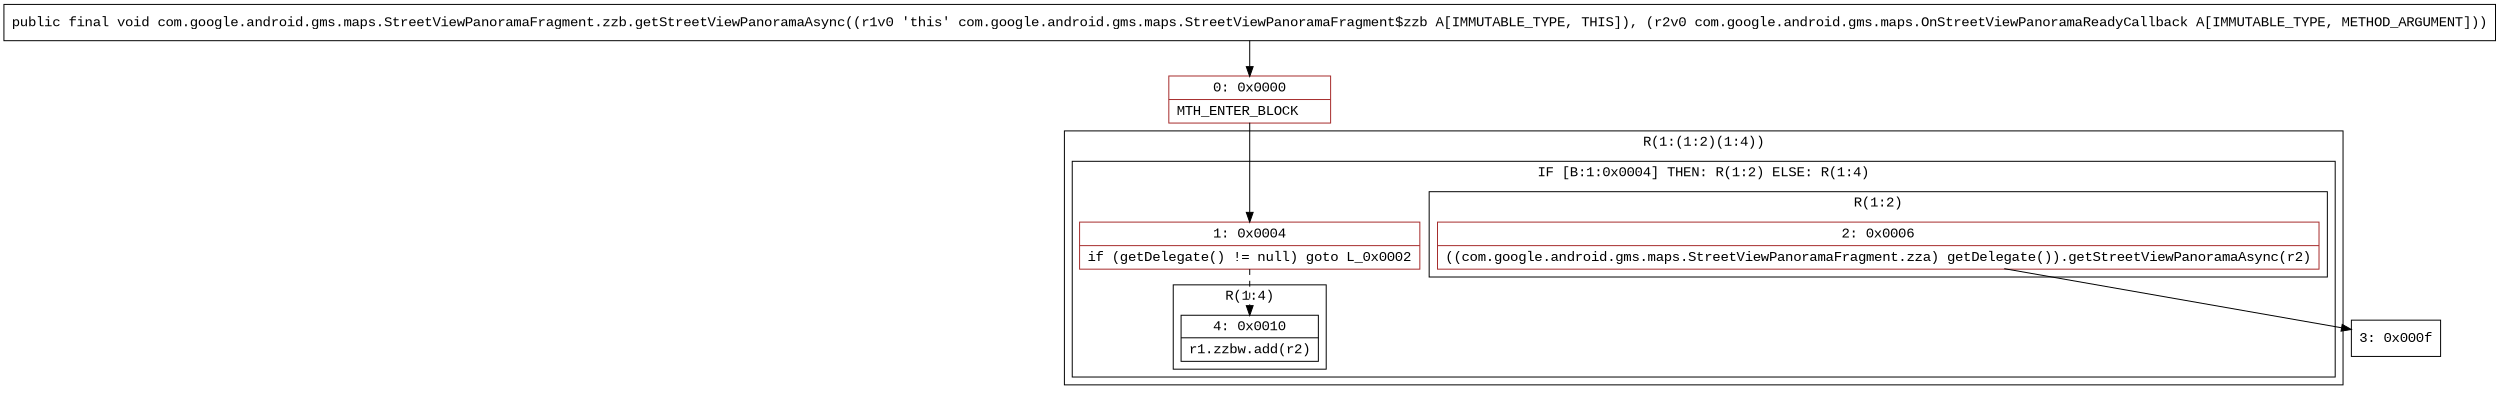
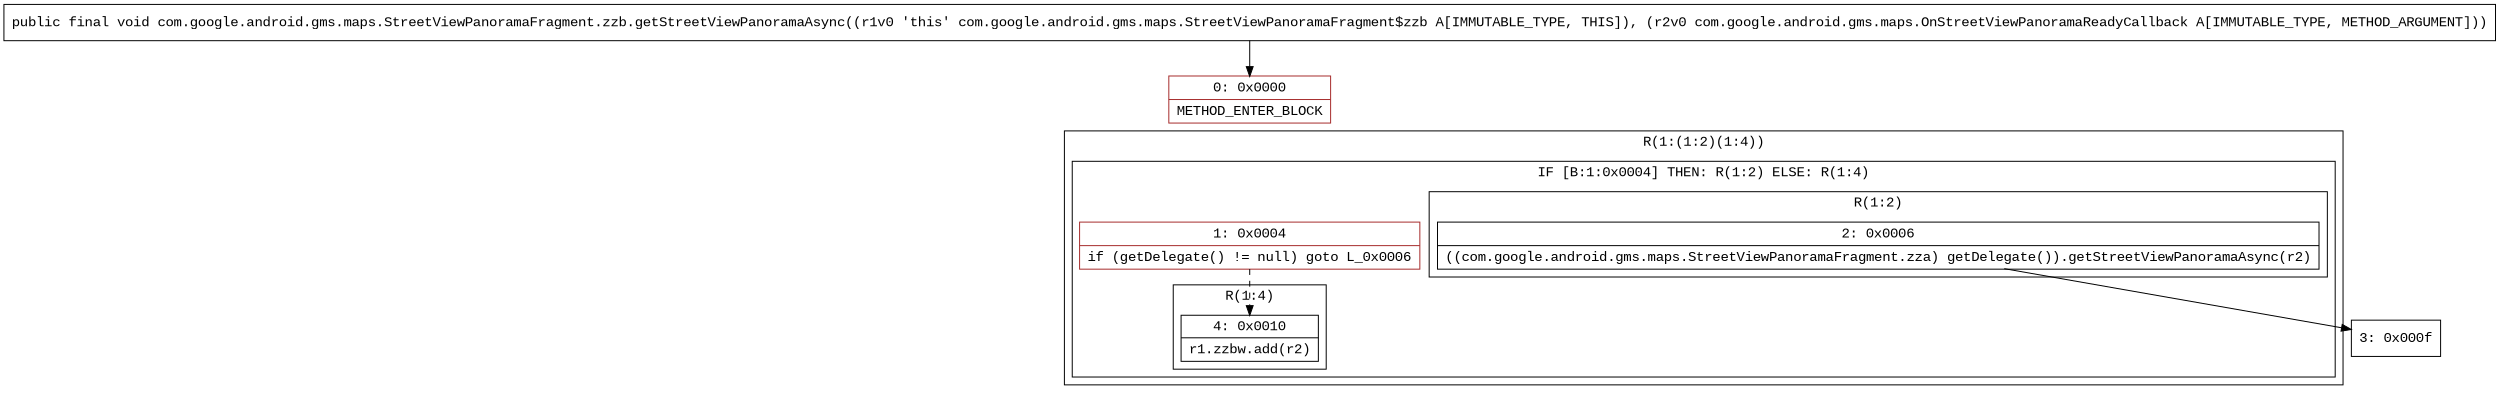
  digraph {
    fontname="Liberation Mono"
    node [color=black fontname="Liberation Mono" shape=record]
    edge [fontname="Liberation Mono"]
-   n1 [color=brown label="{2\:\ 0x0006|((com.google.android.gms.maps.StreetViewPanoramaFragment.zza) getDelegate()).getStreetViewPanoramaAsync(r2)\l}"]
+   n1 [label="{2\:\ 0x0006|((com.google.android.gms.maps.StreetViewPanoramaFragment.zza) getDelegate()).getStreetViewPanoramaAsync(r2)\l}"]
    n2 [label="{4\:\ 0x0010|r1.zzbw.add(r2)\l}"]
-   n3 [color=brown label="{1\:\ 0x0004|if (getDelegate() != null) goto L_0x0002\l}"]
+   n3 [color=brown label="{1\:\ 0x0004|if (getDelegate() != null) goto L_0x0006\l}"]
    n4 [label="{3\:\ 0x000f}"]
-   n5 [color=brown label="{0\:\ 0x0000|MTH_ENTER_BLOCK\l}"]
+   n5 [color=brown label="{0\:\ 0x0000|METHOD_ENTER_BLOCK\l}"]
    n6 [label="{public final void com.google.android.gms.maps.StreetViewPanoramaFragment.zzb.getStreetViewPanoramaAsync((r1v0 'this' com.google.android.gms.maps.StreetViewPanoramaFragment$zzb A[IMMUTABLE_TYPE, THIS]), (r2v0 com.google.android.gms.maps.OnStreetViewPanoramaReadyCallback A[IMMUTABLE_TYPE, METHOD_ARGUMENT])) }"]
    subgraph cluster_1 {
      label="R(1:(1:2)(1:4))"
      subgraph cluster_2 {
        label="IF [B:1:0x0004] THEN: R(1:2) ELSE: R(1:4)"
        n3
        subgraph cluster_3 {
          label="R(1:2)"
          n1
        }
        subgraph cluster_4 {
          label="R(1:4)"
          n2
        }
      }
    }
    n1 -> n4
    n3 -> n2 [style=dashed]
-   n5 -> n3
    n6 -> n5
  }
